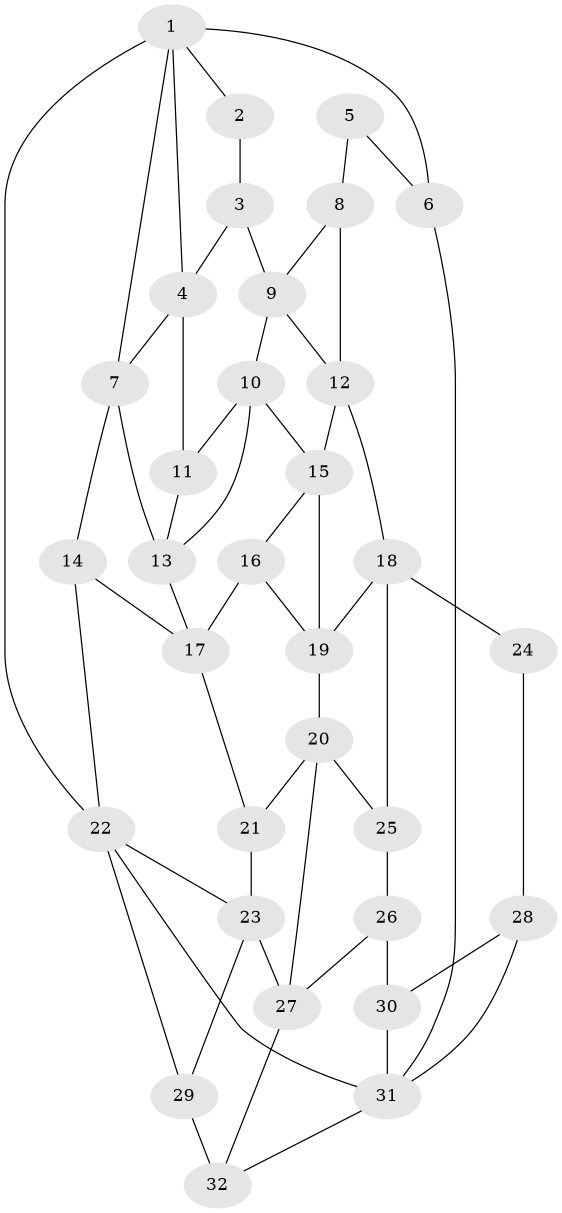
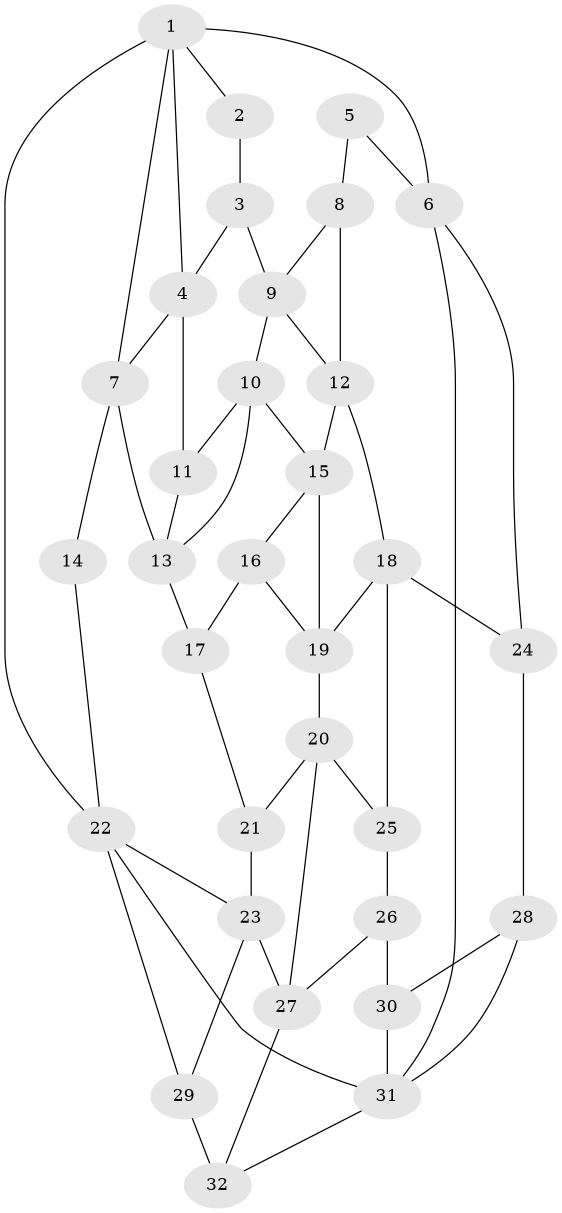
  graph {
    node [color=gray90 style=filled]
    edge [weight=1.0]
    1
    2
    4
    6
    7
    22
    3
    11
    24
    31
    13
    14
    23
    29
    9
    12
    10
    5
    8
    28
    32
    17
    15
    18
    16
    19
    25
    21
    20
    26
    27
    30
    1 -- 2
    1 -- 4
    1 -- 6
    1 -- 7
    1 -- 22
    2 -- 3 [weight=2.0]
    4 -- 7
    4 -- 11
+   6 -- 24
    6 -- 31
    7 -- 13
    7 -- 14
    22 -- 31
    22 -- 23
    22 -- 29
    3 -- 4
    3 -- 9
    11 -- 13
    24 -- 28
    31 -- 32
    13 -- 17
    14 -- 22
-   14 -- 17
    23 -- 29
    23 -- 27
    29 -- 32 [weight=2.0]
    9 -- 12
    9 -- 10
    12 -- 15
    12 -- 18
    10 -- 11
    10 -- 13
    10 -- 15
    5 -- 6 [weight=2.0]
    5 -- 8 [weight=2.0]
    8 -- 9
    8 -- 12
    28 -- 31
    28 -- 30
    17 -- 21
    15 -- 16
    15 -- 19
    18 -- 24
    18 -- 19
    18 -- 25
    16 -- 17
    16 -- 19
    19 -- 20
    25 -- 26
    21 -- 23
    20 -- 25
    20 -- 21
    20 -- 27
    26 -- 27
    26 -- 30 [weight=2.0]
    27 -- 32
    30 -- 31
  }
